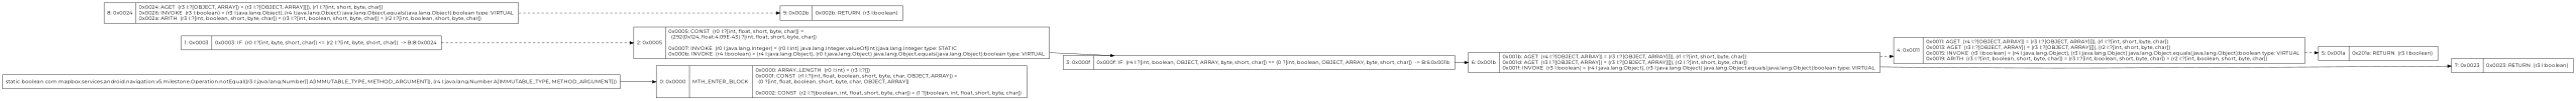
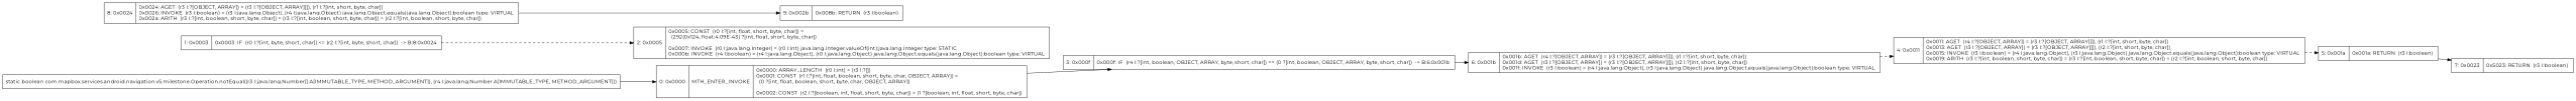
  digraph {
    fontname=Montserrat
    rankdir=LR
    node [fontname=Montserrat shape=record]
    edge [fontname=Montserrat]
-   n1 [label="{0\:\ 0x0000|MTH_ENTER_BLOCK\l|0x0000: ARRAY_LENGTH  (r0 I:int) = (r3 I:?[]) \l0x0001: CONST  (r1 I:?[int, float, boolean, short, byte, char, OBJECT, ARRAY]) = \l  (0 ?[int, float, boolean, short, byte, char, OBJECT, ARRAY])\l \l0x0002: CONST  (r2 I:?[boolean, int, float, short, byte, char]) = (1 ?[boolean, int, float, short, byte, char]) \l}"]
+   n1 [label="{0\:\ 0x0000|MTH_ENTER_INVOKE\l|0x0000: ARRAY_LENGTH  (r0 I:int) = (r3 I:?[]) \l0x0001: CONST  (r1 I:?[int, float, boolean, short, byte, char, OBJECT, ARRAY]) = \l  (0 ?[int, float, boolean, short, byte, char, OBJECT, ARRAY])\l \l0x0002: CONST  (r2 I:?[boolean, int, float, short, byte, char]) = (1 ?[boolean, int, float, short, byte, char]) \l}"]
    n2 [label="{1\:\ 0x0003|0x0003: IF  (r0 I:?[int, byte, short, char]) \<= (r2 I:?[int, byte, short, char])  \-\> B:8:0x0024 \l}"]
    n3 [label="{2\:\ 0x0005|0x0005: CONST  (r0 I:?[int, float, short, byte, char]) = \l  (292(0x124, float:4.09E\-43) ?[int, float, short, byte, char])\l \l0x0007: INVOKE  (r0 I:java.lang.Integer) = (r0 I:int) java.lang.Integer.valueOf(int):java.lang.Integer type: STATIC \l0x000b: INVOKE  (r4 I:boolean) = (r4 I:java.lang.Object), (r0 I:java.lang.Object) java.lang.Object.equals(java.lang.Object):boolean type: VIRTUAL \l}"]
    n4 [label="{3\:\ 0x000f|0x000f: IF  (r4 I:?[int, boolean, OBJECT, ARRAY, byte, short, char]) == (0 ?[int, boolean, OBJECT, ARRAY, byte, short, char])  \-\> B:6:0x001b \l}"]
    n5 [label="{8\:\ 0x0024|0x0024: AGET  (r3 I:?[OBJECT, ARRAY]) = (r3 I:?[OBJECT, ARRAY][]), (r1 I:?[int, short, byte, char]) \l0x0026: INVOKE  (r3 I:boolean) = (r3 I:java.lang.Object), (r4 I:java.lang.Object) java.lang.Object.equals(java.lang.Object):boolean type: VIRTUAL \l0x002a: ARITH  (r3 I:?[int, boolean, short, byte, char]) = (r3 I:?[int, boolean, short, byte, char]) ^ (r2 I:?[int, boolean, short, byte, char]) \l}"]
-   n6 [label="{9\:\ 0x002b|0x002b: RETURN  (r3 I:boolean) \l}"]
+   n6 [label="{9\:\ 0x002b|0x008b: RETURN  (r3 I:boolean) \l}"]
    n7 [label="{6\:\ 0x001b|0x001b: AGET  (r4 I:?[OBJECT, ARRAY]) = (r3 I:?[OBJECT, ARRAY][]), (r1 I:?[int, short, byte, char]) \l0x001d: AGET  (r3 I:?[OBJECT, ARRAY]) = (r3 I:?[OBJECT, ARRAY][]), (r2 I:?[int, short, byte, char]) \l0x001f: INVOKE  (r3 I:boolean) = (r4 I:java.lang.Object), (r3 I:java.lang.Object) java.lang.Object.equals(java.lang.Object):boolean type: VIRTUAL \l}"]
    n8 [label="{4\:\ 0x0011|0x0011: AGET  (r4 I:?[OBJECT, ARRAY]) = (r3 I:?[OBJECT, ARRAY][]), (r1 I:?[int, short, byte, char]) \l0x0013: AGET  (r3 I:?[OBJECT, ARRAY]) = (r3 I:?[OBJECT, ARRAY][]), (r2 I:?[int, short, byte, char]) \l0x0015: INVOKE  (r3 I:boolean) = (r4 I:java.lang.Object), (r3 I:java.lang.Object) java.lang.Object.equals(java.lang.Object):boolean type: VIRTUAL \l0x0019: ARITH  (r3 I:?[int, boolean, short, byte, char]) = (r3 I:?[int, boolean, short, byte, char]) ^ (r2 I:?[int, boolean, short, byte, char]) \l}"]
-   n9 [label="{5\:\ 0x001a|0x201a: RETURN  (r3 I:boolean) \l}"]
-   n10 [label="{7\:\ 0x0023|0x0023: RETURN  (r3 I:boolean) \l}"]
+   n9 [label="{5\:\ 0x001a|0x001a: RETURN  (r3 I:boolean) \l}"]
+   n10 [label="{7\:\ 0x0023|0x5023: RETURN  (r3 I:boolean) \l}"]
    n11 [label="{static boolean com.mapbox.services.android.navigation.v5.milestone.Operation.notEqual((r3 I:java.lang.Number[] A[IMMUTABLE_TYPE, METHOD_ARGUMENT]), (r4 I:java.lang.Number A[IMMUTABLE_TYPE, METHOD_ARGUMENT])) }"]
    n2 -> n3 [style=dashed]
-   n3 -> n4
+   n1 -> n4
    n4 -> n7
-   n5 -> n6 [style=dashed]
+   n5 -> n6
    n7 -> n8 [style=dashed]
-   n7 -> n10
+   n9 -> n10
    n8 -> n9 [style=dashed]
    n11 -> n1
  }
